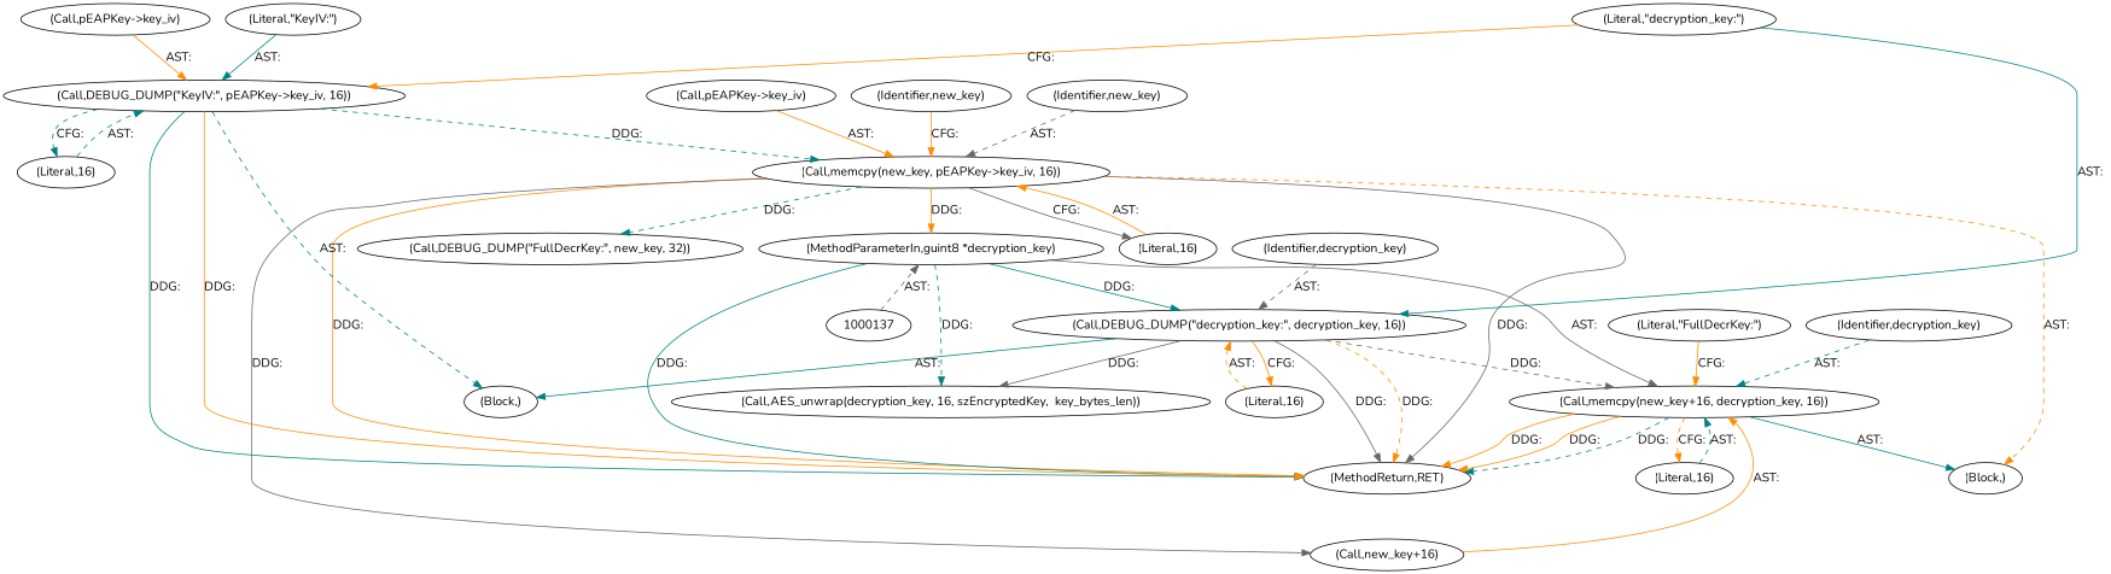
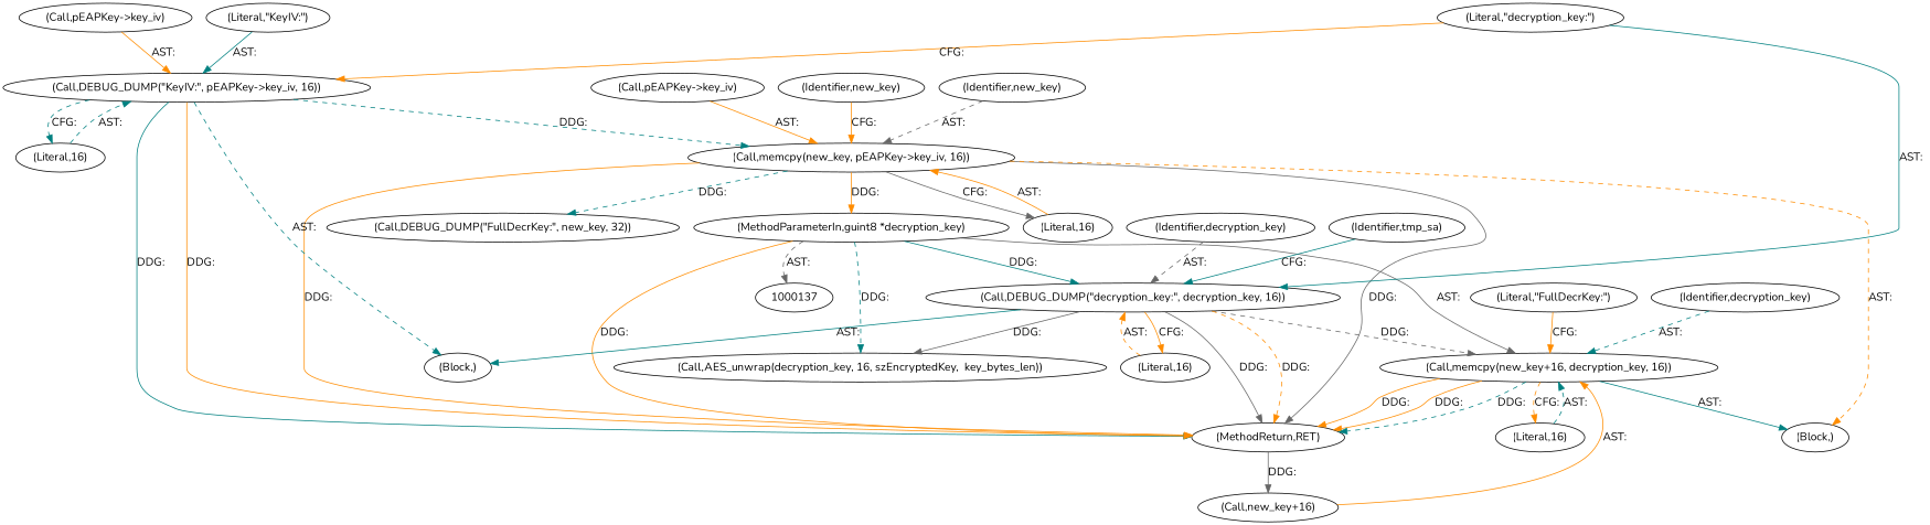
  digraph {
    fontname=Nunito
    node [fontname=Nunito]
    edge [color=darkorange fontname=Nunito style=solid]
    n1 [label="(Call,memcpy(new_key+16, decryption_key, 16))"]
    n2 [label="(Literal,16)"]
    n3 [label="(MethodReturn,RET)"]
    n4 [label="(Block,)"]
    n5 [label="(Call,memcpy(new_key, pEAPKey->key_iv, 16))"]
    n6 [label="(Literal,16)"]
    n7 [label="(Call,new_key+16)"]
    n8 [label="(Call,DEBUG_DUMP(\"FullDecrKey:\", new_key, 32))"]
    n9 [label="(MethodParameterIn,guint8 *decryption_key)"]
    n10 [label="(Call,DEBUG_DUMP(\"KeyIV:\", pEAPKey->key_iv, 16))"]
    n11 [label="(Block,)"]
    n12 [label="(Literal,16)"]
    n13 [label="(Call,DEBUG_DUMP(\"decryption_key:\", decryption_key, 16))"]
    n14 [label="(Call,AES_unwrap(decryption_key, 16, szEncryptedKey,  key_bytes_len))"]
    n15 [label="(Literal,16)"]
    1000137
    n17 [label="(Call,pEAPKey->key_iv)"]
    n18 [label="(Identifier,new_key)"]
    n19 [label="(Identifier,new_key)"]
    n20 [label="(Identifier,decryption_key)"]
    n21 [label="(Literal,\"FullDecrKey:\")"]
    n22 [label="(Literal,\"KeyIV:\")"]
    n23 [label="(Identifier,decryption_key)"]
+   n24 [label="(Identifier,tmp_sa)"]
    n25 [label="(Call,pEAPKey->key_iv)"]
    n26 [label="(Literal,\"decryption_key:\")"]
    n1 -> n2 [label="CFG: " style=dashed]
    n1 -> n3 [label="DDG: "]
    n1 -> n3 [color=teal label="DDG: " style=dashed]
    n1 -> n3 [label="DDG: "]
    n1 -> n4 [color=teal label="AST: "]
    n2 -> n1 [color=teal label="AST: " style=dashed]
    n5 -> n3 [color=gray40 label="DDG: "]
    n5 -> n3 [label="DDG: "]
    n5 -> n4 [label="AST: " style=dashed]
    n5 -> n6 [color=gray40 label="CFG: "]
-   n5 -> n7 [color=gray40 label="DDG: "]
+   n3 -> n7 [color=gray40 label="DDG: "]
    n5 -> n8 [color=teal label="DDG: " style=dashed]
    n5 -> n9 [label="DDG: "]
    n6 -> n5 [label="AST: "]
    n7 -> n1 [label="AST: "]
    n9 -> n1 [color=gray40 label="AST: "]
-   n9 -> n3 [color=teal label="DDG: "]
+   n9 -> n3 [label="DDG: "]
    n9 -> n13 [color=teal label="DDG: "]
    n9 -> n14 [color=teal label="DDG: " style=dashed]
-   1000137 -> n9 [color=gray40 label="AST: " style=dashed]
+   n9 -> 1000137 [color=gray40 label="AST: " style=dashed]
    n10 -> n3 [color=teal label="DDG: "]
    n10 -> n3 [label="DDG: "]
    n10 -> n5 [color=teal label="DDG: " style=dashed]
    n10 -> n11 [color=teal label="AST: " style=dashed]
    n10 -> n12 [color=teal label="CFG: " style=dashed]
    n12 -> n10 [color=teal label="AST: " style=dashed]
    n13 -> n1 [color=gray40 label="DDG: " style=dashed]
    n13 -> n3 [color=gray40 label="DDG: "]
    n13 -> n3 [label="DDG: " style=dashed]
    n13 -> n11 [color=teal label="AST: "]
    n13 -> n14 [color=gray40 label="DDG: "]
    n13 -> n15 [label="CFG: "]
    n15 -> n13 [label="AST: " style=dashed]
    n17 -> n5 [label="AST: "]
    n18 -> n5 [label="CFG: "]
    n19 -> n5 [color=gray40 label="AST: " style=dashed]
    n20 -> n1 [color=teal label="AST: " style=dashed]
    n21 -> n1 [label="CFG: "]
    n22 -> n10 [color=teal label="AST: "]
    n23 -> n13 [color=gray40 label="AST: " style=dashed]
+   n24 -> n13 [color=teal label="CFG: "]
    n25 -> n10 [label="AST: "]
    n26 -> n10 [label="CFG: "]
    n26 -> n13 [color=teal label="AST: "]
  }
